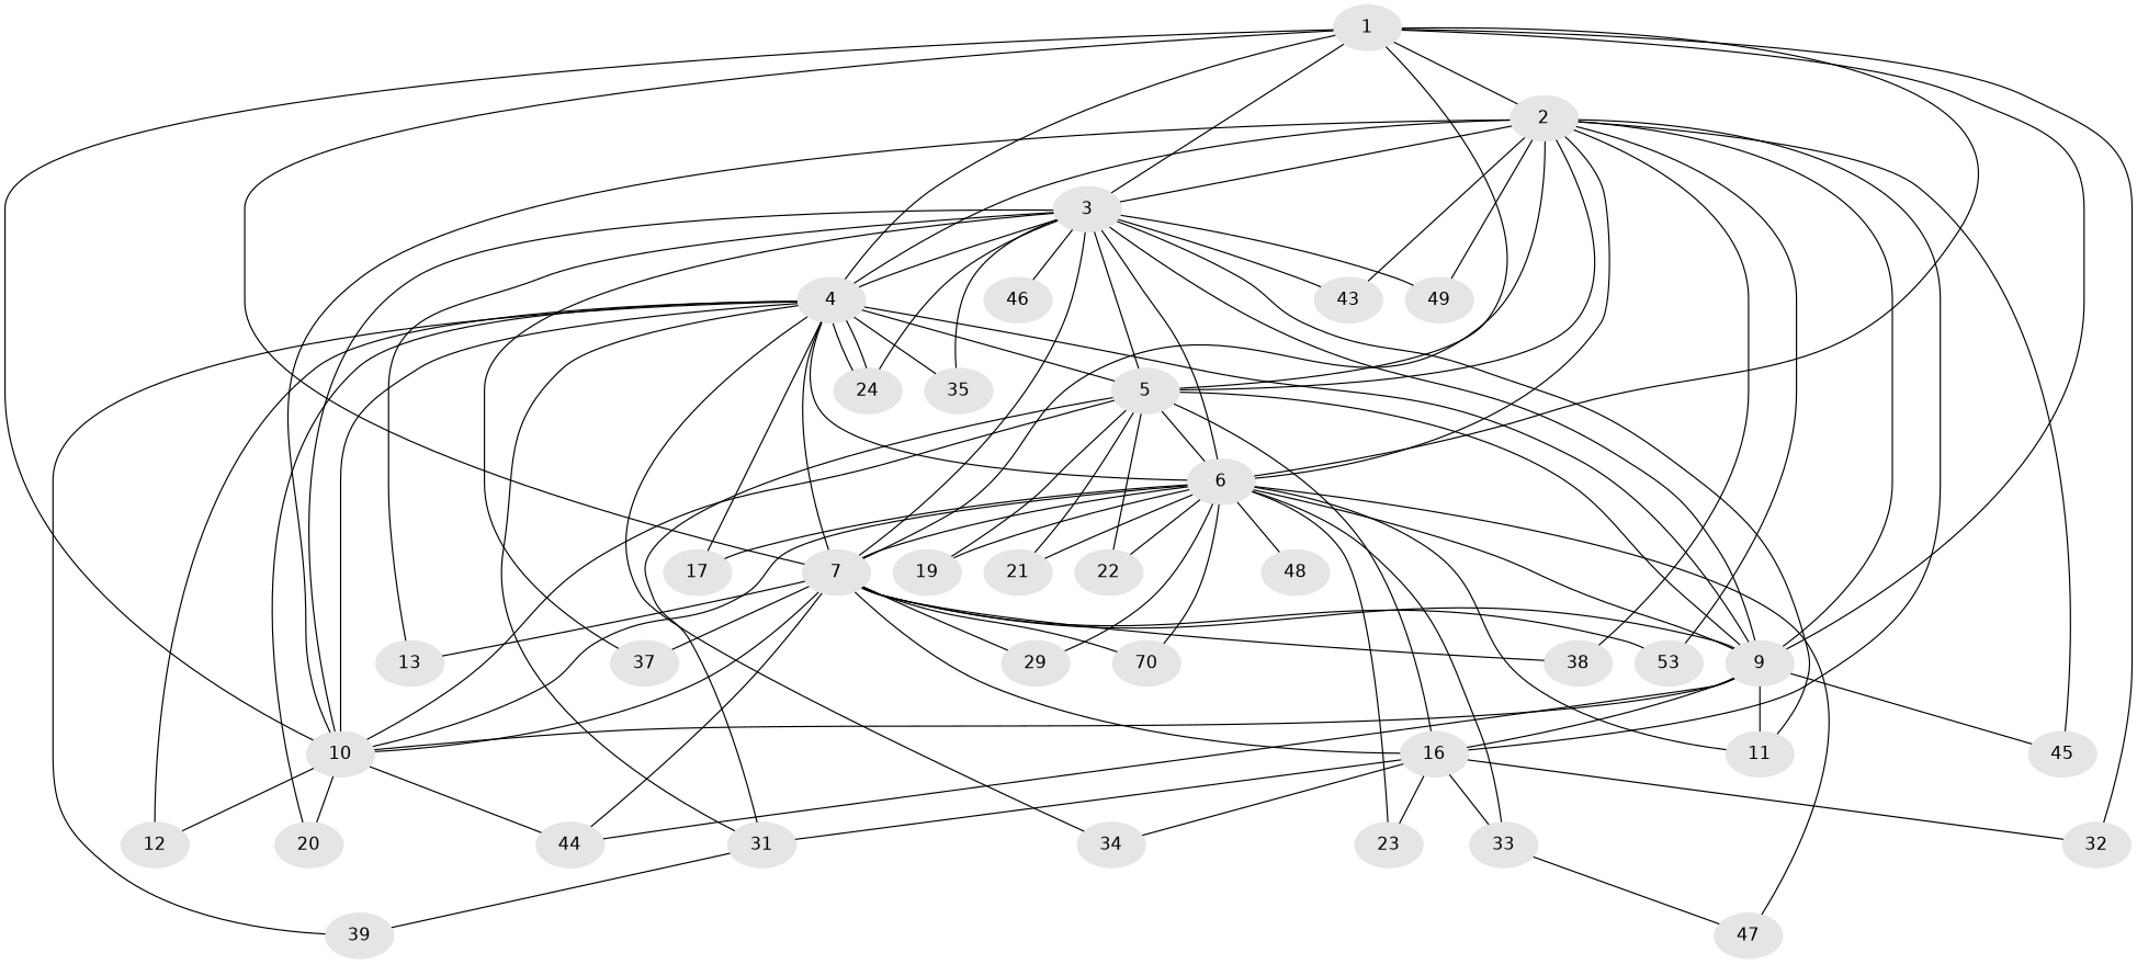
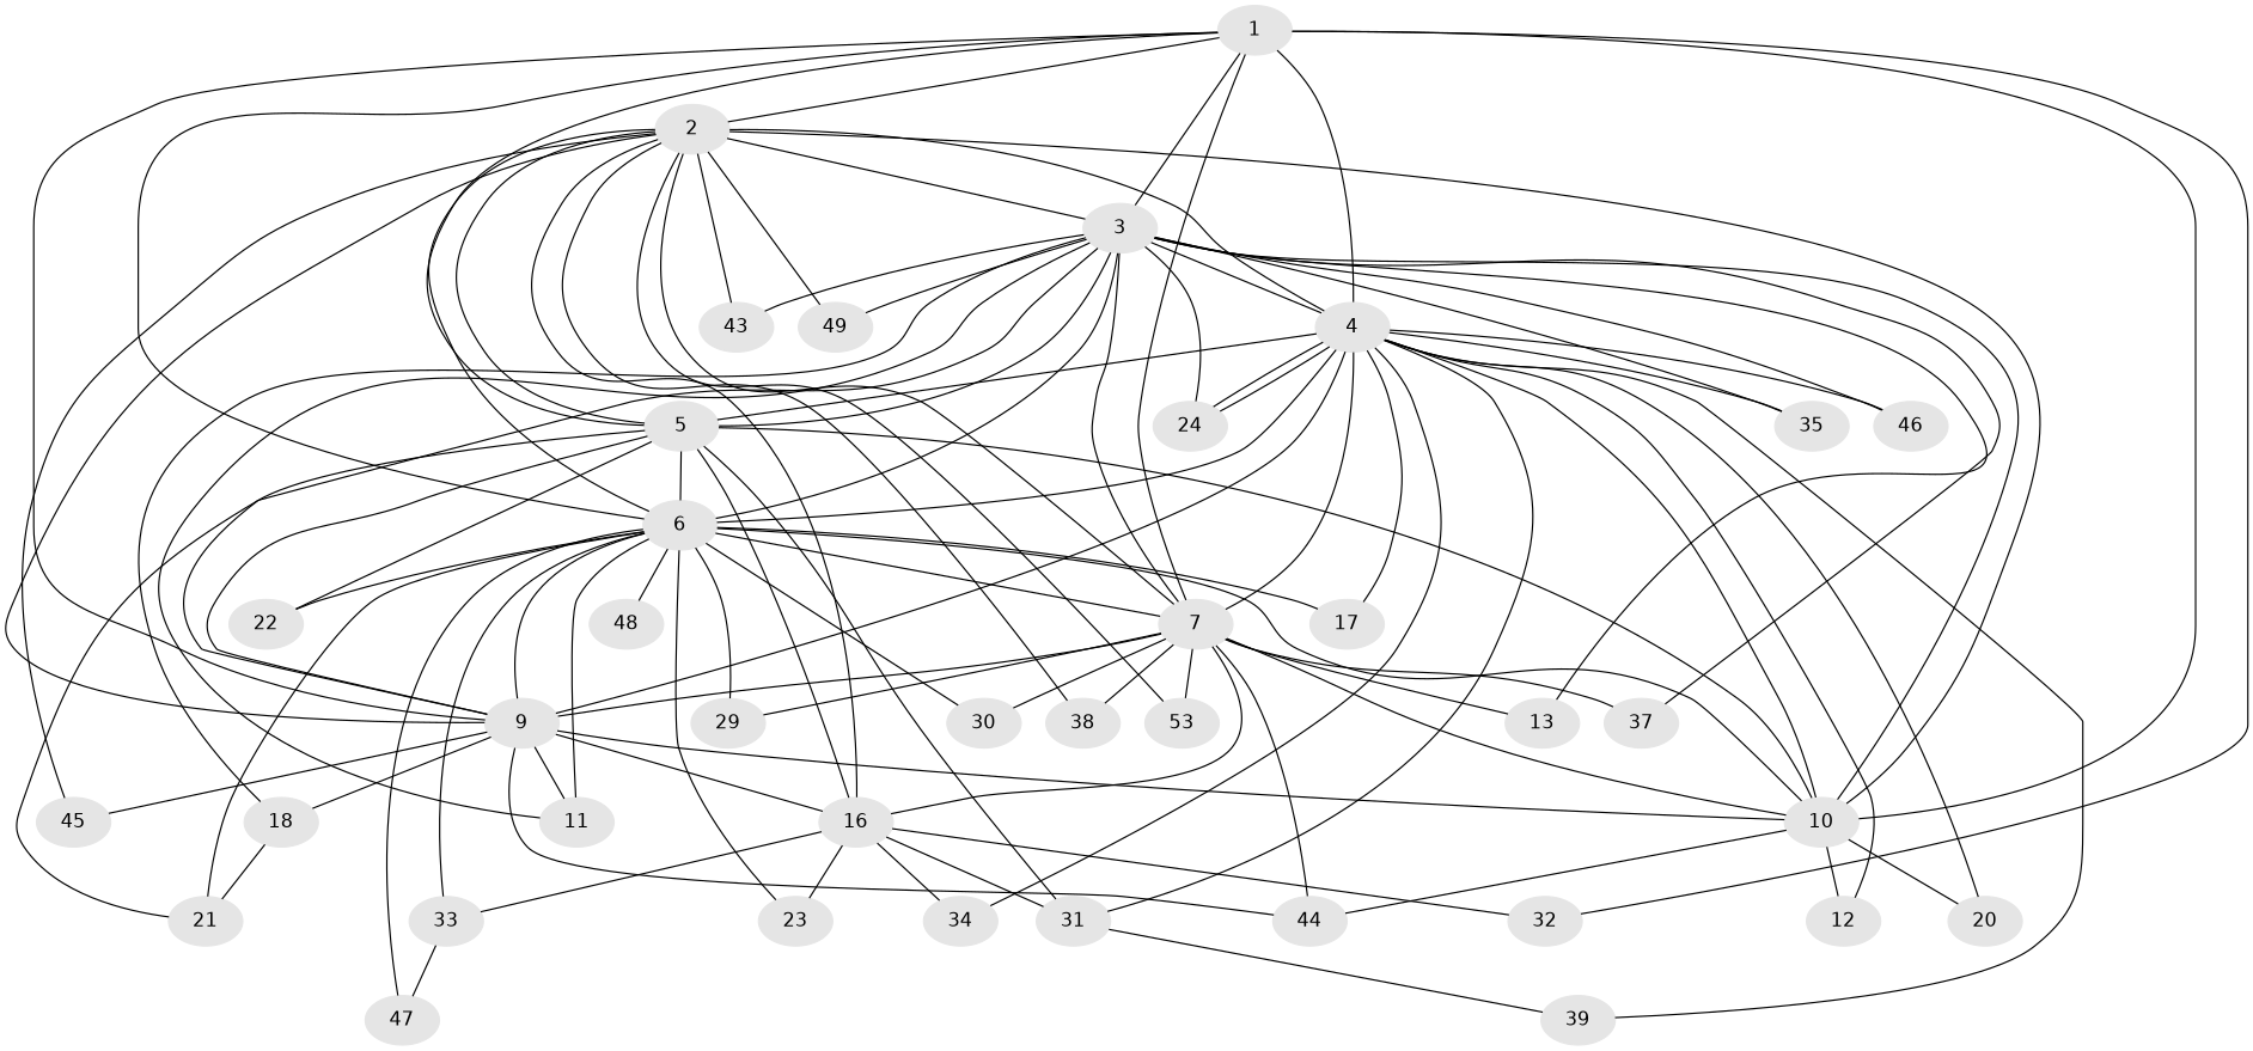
  graph {
    fontname="DejaVu Sans"
    node [color=gray90 fontname="DejaVu Sans" style=filled]
    edge [fontname="DejaVu Sans"]
    2 [super="+25"]
    3 [super="+28"]
    4 [super="+8"]
    5 [super="+41"]
    6 [super="+14"]
    7 [super="+36"]
    9 [super="+15"]
    10 [super="+51"]
    16 [super="+27"]
    38
    43
    45
    49
    53
    1
    32
    11 [super="+50"]
    13
+   18
    24 [super="+26"]
    35
    37
    46
    12
    17
    20
    31 [super="+42"]
    34
    39
-   19
    21 [super="+40"]
    22
    23
    29
-   30 [label=70]
+   30
    33
    47
    48
    44 [super="+52"]
    2 -- 3
    2 -- 4 [weight=3]
    2 -- 5
    2 -- 6
    2 -- 7
    2 -- 9
    2 -- 10
    2 -- 16
    2 -- 38
    2 -- 43
    2 -- 45
    2 -- 49
    2 -- 53
    3 -- 4 [weight=2]
    3 -- 5
    3 -- 6
    3 -- 7
    3 -- 9
    3 -- 10
    3 -- 43
    3 -- 49
    3 -- 11
    3 -- 13
+   3 -- 18
    3 -- 24
    3 -- 35
    3 -- 37
    3 -- 46
    4 -- 5 [weight=2]
    4 -- 6 [weight=2]
    4 -- 7 [weight=2]
    4 -- 9 [weight=2]
    4 -- 10 [weight=2]
    4 -- 24 [weight=2]
    4 -- 24
    4 -- 35
+   4 -- 46
    4 -- 12
    4 -- 17
    4 -- 20
    4 -- 31
    4 -- 34
    4 -- 39
    5 -- 6
    5 -- 9
    5 -- 10
    5 -- 16
    5 -- 31
-   5 -- 19
    5 -- 21
    5 -- 22
    6 -- 7
    6 -- 9 [weight=2]
    6 -- 10
    6 -- 11
    6 -- 17
-   6 -- 19
    6 -- 21
    6 -- 22
    6 -- 23
    6 -- 29
    6 -- 30
    6 -- 33
    6 -- 47
    6 -- 48
    7 -- 9 [weight=2]
    7 -- 10
    7 -- 16
    7 -- 38
    7 -- 53
    7 -- 13
    7 -- 37
    7 -- 29
    7 -- 30
    7 -- 44
    9 -- 10
    9 -- 16
    9 -- 45
    9 -- 11
+   9 -- 18
    9 -- 44
    10 -- 12
    10 -- 20
    10 -- 44
    16 -- 32
    16 -- 31
    16 -- 34
    16 -- 23
    16 -- 33
    1 -- 2
    1 -- 3
    1 -- 4 [weight=2]
    1 -- 5
    1 -- 6
    1 -- 7
    1 -- 9
    1 -- 10
    1 -- 32
+   18 -- 21
    31 -- 39
    33 -- 47
  }
